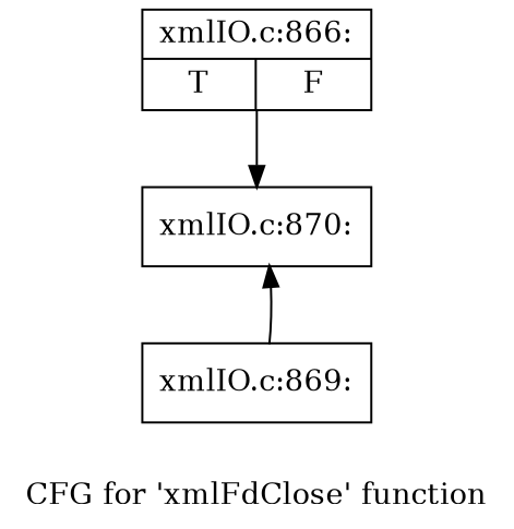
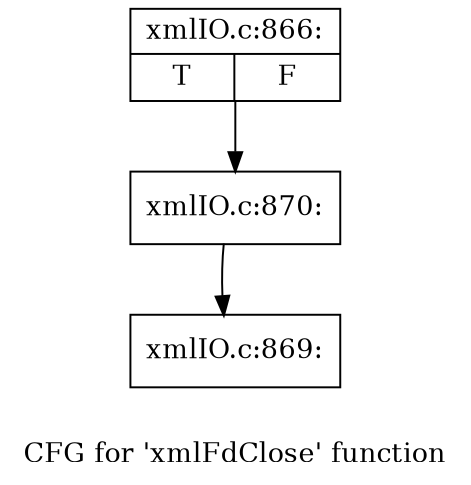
  digraph {
    label="CFG for 'xmlFdClose' function"
    node [shape=record]
    n1 [label="{xmlIO.c:866:|{<s0>T|<s1>F}}"]
    n2 [label="{xmlIO.c:870:}"]
    n3 [label="{xmlIO.c:869:}"]
    n1 -> n2
-   n3 -> n2
+   n2 -> n3
  }
